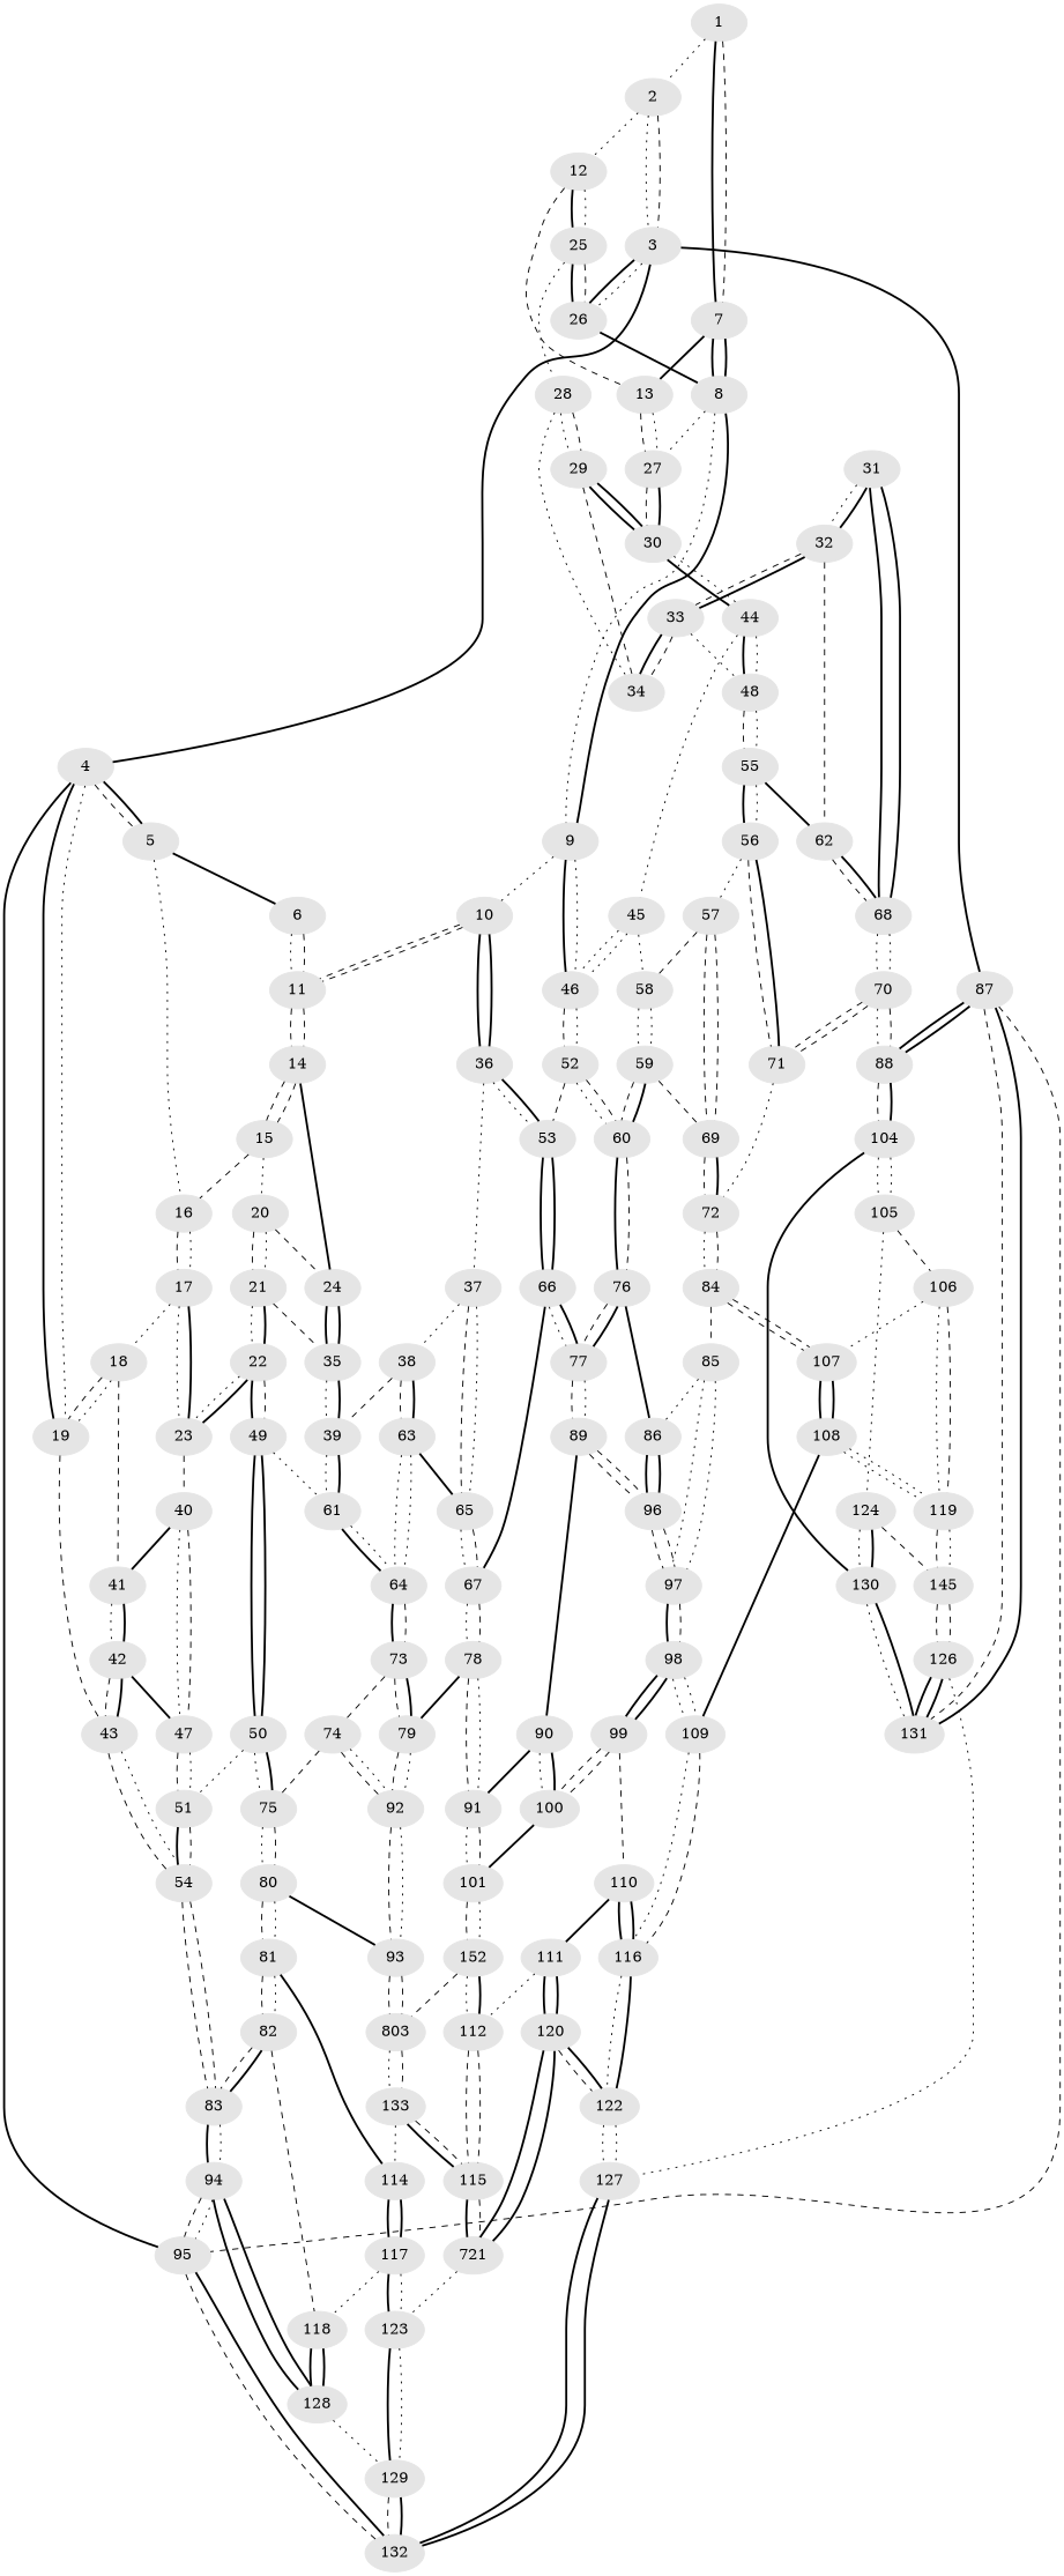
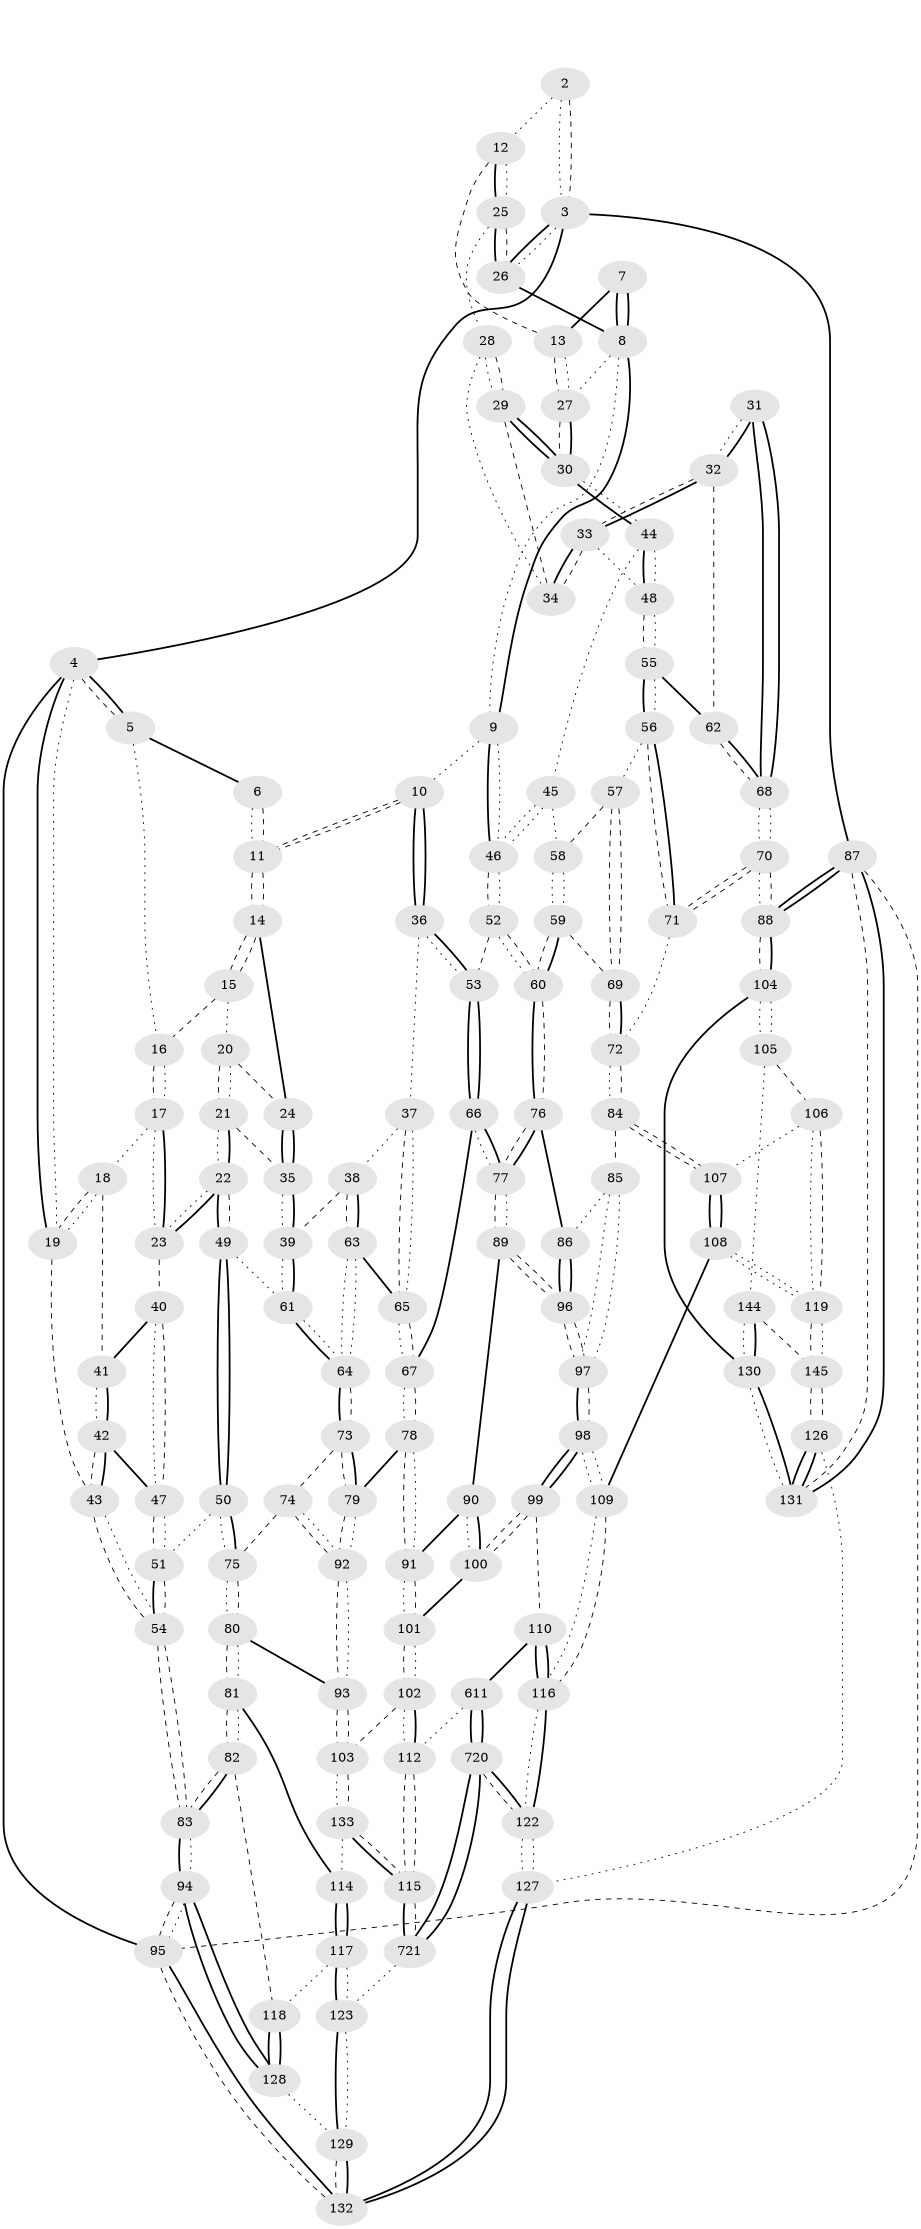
  graph {
    node [color=gray90 style=filled]
    edge [style=bold]
-   1
    2
    7
    3
    12
    8
    13
    4
    26
    87
    25
    5
    19
    95
    88
    131
    6
    16
    43
    132
    11
    17
    14
    9
    27
    10
    46
    30
    36
    52
    37
    53
    15
    24
    28
    20
    35
    21
    18
    23
    41
    40
    42
    54
    22
    49
    39
    61
    50
    47
    29
    34
    31
    32
    68
    44
    48
    45
    33
    62
    70
    55
    38
    65
    66
    63
    67
    64
    51
    83
    58
    59
    60
    56
    75
    80
    76
    77
    94
    57
    71
    69
    72
    86
    73
    74
    79
    78
    89
    91
    84
    104
    85
    107
    92
    93
    81
    96
    90
    101
    82
    114
-   103 [label=803]
+   103
    118
    117
    128
    97
    108
    98
    105
    130
    100
-   102 [label=152]
+   102
    n114 [label=133]
    129
    99
    109
    110
    116
-   111
+   111 [label=611]
    112
    115
    106
-   124
+   124 [label=144]
    119
    n126 [label=145]
    122
-   120
+   120 [label=720]
    n129 [label=721]
    123
    127
    126
-   1 -- 2 [style=dotted]
-   1 -- 7
-   1 -- 7 [style=dashed]
    2 -- 3 [style=dotted]
    2 -- 3 [style=dashed]
    2 -- 12 [style=dotted]
    7 -- 8
    7 -- 8
    7 -- 13
    3 -- 4
    3 -- 26
    3 -- 26 [style=dotted]
    3 -- 87
    12 -- 13 [style=dashed]
    12 -- 25
    12 -- 25 [style=dotted]
    8 -- 9 [style=dotted]
    8 -- 9
    8 -- 27 [style=dotted]
    13 -- 27 [style=dashed]
    13 -- 27 [style=dotted]
    4 -- 5 [style=dashed]
    4 -- 5
    4 -- 19
    4 -- 19 [style=dotted]
    4 -- 95
    26 -- 8
    87 -- 95 [style=dashed]
    87 -- 88
    87 -- 88
    87 -- 131 [style=dashed]
    87 -- 131
    25 -- 26
    25 -- 26 [style=dashed]
    25 -- 28 [style=dotted]
    5 -- 6
    5 -- 16 [style=dotted]
    19 -- 43 [style=dashed]
    95 -- 132 [style=dashed]
    95 -- 132
    88 -- 104 [style=dashed]
    88 -- 104
    6 -- 11 [style=dotted]
    6 -- 11 [style=dashed]
    16 -- 17 [style=dashed]
    16 -- 17 [style=dotted]
    43 -- 54 [style=dashed]
    43 -- 54 [style=dotted]
    11 -- 14 [style=dashed]
    11 -- 14 [style=dashed]
    17 -- 18 [style=dotted]
    17 -- 23 [style=dotted]
    17 -- 23
    14 -- 15 [style=dashed]
    14 -- 15 [style=dashed]
    14 -- 24
    9 -- 10 [style=dotted]
    9 -- 46
    9 -- 46 [style=dotted]
    27 -- 30 [style=dashed]
    27 -- 30
    10 -- 11 [style=dashed]
    10 -- 11 [style=dashed]
    10 -- 36
    10 -- 36
    46 -- 52 [style=dashed]
    46 -- 52 [style=dotted]
    30 -- 44
    30 -- 44 [style=dotted]
    36 -- 37 [style=dotted]
    36 -- 53 [style=dotted]
    36 -- 53
    52 -- 53 [style=dashed]
    52 -- 60 [style=dotted]
    52 -- 60 [style=dashed]
    37 -- 38 [style=dotted]
    37 -- 65 [style=dashed]
    37 -- 65 [style=dotted]
    53 -- 66
    53 -- 66
    15 -- 16 [style=dashed]
    15 -- 20 [style=dotted]
    24 -- 35
    24 -- 35
    28 -- 29 [style=dotted]
    28 -- 29 [style=dashed]
    28 -- 34 [style=dotted]
    20 -- 24 [style=dashed]
    20 -- 21 [style=dashed]
    20 -- 21 [style=dotted]
    35 -- 39 [style=dotted]
    35 -- 39
    21 -- 35 [style=dashed]
    21 -- 22 [style=dotted]
    21 -- 22
    18 -- 19 [style=dashed]
    18 -- 19 [style=dotted]
    18 -- 41 [style=dashed]
    23 -- 40 [style=dashed]
    41 -- 42 [style=dotted]
    41 -- 42
    40 -- 41
    40 -- 47 [style=dotted]
    40 -- 47 [style=dashed]
    42 -- 43 [style=dashed]
    42 -- 43
    42 -- 47
    54 -- 83 [style=dashed]
    54 -- 83 [style=dashed]
    22 -- 23 [style=dotted]
    22 -- 23
    22 -- 49
    22 -- 49 [style=dashed]
    49 -- 61 [style=dotted]
    49 -- 50
    49 -- 50
    39 -- 61 [style=dotted]
    39 -- 61
    61 -- 64
    61 -- 64 [style=dotted]
    50 -- 51 [style=dotted]
    50 -- 75 [style=dotted]
    50 -- 75
    47 -- 51 [style=dashed]
    47 -- 51 [style=dotted]
    29 -- 30
    29 -- 30
    29 -- 34 [style=dashed]
    31 -- 32 [style=dotted]
    31 -- 32
    31 -- 68
    31 -- 68
    32 -- 33 [style=dashed]
    32 -- 33
    32 -- 62 [style=dashed]
    68 -- 70 [style=dotted]
    68 -- 70 [style=dotted]
    44 -- 48
    44 -- 48 [style=dotted]
    44 -- 45 [style=dotted]
    48 -- 55 [style=dashed]
    48 -- 55 [style=dotted]
    45 -- 46 [style=dotted]
    45 -- 46 [style=dotted]
    45 -- 58 [style=dotted]
    33 -- 34
    33 -- 34 [style=dashed]
    33 -- 48 [style=dotted]
    62 -- 68 [style=dashed]
    62 -- 68
    70 -- 88 [style=dotted]
    70 -- 88 [style=dashed]
    70 -- 71 [style=dashed]
    70 -- 71 [style=dashed]
    55 -- 62
    55 -- 56
    55 -- 56 [style=dotted]
    38 -- 39 [style=dashed]
    38 -- 63 [style=dashed]
    38 -- 63
    65 -- 67 [style=dotted]
    65 -- 67 [style=dashed]
    66 -- 67
    66 -- 77 [style=dotted]
    66 -- 77
    63 -- 65
    63 -- 64 [style=dotted]
    63 -- 64 [style=dotted]
    67 -- 78 [style=dotted]
    67 -- 78 [style=dashed]
    64 -- 73
    64 -- 73 [style=dashed]
    51 -- 54
    51 -- 54 [style=dashed]
    83 -- 94
    83 -- 94 [style=dotted]
    58 -- 59 [style=dotted]
    58 -- 59 [style=dotted]
    59 -- 60 [style=dashed]
    59 -- 60
    59 -- 69 [style=dashed]
    60 -- 76
    60 -- 76 [style=dashed]
    56 -- 57 [style=dotted]
    56 -- 71 [style=dashed]
    56 -- 71
    75 -- 80 [style=dotted]
    75 -- 80 [style=dashed]
    80 -- 93
    80 -- 81 [style=dashed]
    80 -- 81 [style=dotted]
    76 -- 77 [style=dashed]
    76 -- 77
    76 -- 86
    77 -- 89 [style=dashed]
    77 -- 89 [style=dotted]
    94 -- 95 [style=dashed]
    94 -- 95 [style=dotted]
    94 -- 128
    94 -- 128
    57 -- 58 [style=dashed]
    57 -- 69 [style=dashed]
    57 -- 69 [style=dashed]
    71 -- 72 [style=dotted]
    69 -- 72 [style=dashed]
    69 -- 72
    72 -- 84 [style=dotted]
    72 -- 84 [style=dashed]
    86 -- 96
    86 -- 96
    73 -- 74 [style=dashed]
    73 -- 79 [style=dashed]
    73 -- 79
    74 -- 75 [style=dashed]
    74 -- 92 [style=dashed]
    74 -- 92 [style=dotted]
    79 -- 92 [style=dashed]
    79 -- 92 [style=dotted]
    78 -- 79
    78 -- 91 [style=dashed]
    78 -- 91 [style=dotted]
    89 -- 96 [style=dashed]
    89 -- 96 [style=dashed]
    89 -- 90
    91 -- 101 [style=dotted]
    91 -- 101 [style=dashed]
    84 -- 85 [style=dashed]
    84 -- 107 [style=dashed]
    84 -- 107 [style=dashed]
    104 -- 105 [style=dotted]
    104 -- 105 [style=dotted]
    104 -- 130
    85 -- 86 [style=dotted]
    85 -- 97 [style=dotted]
    85 -- 97 [style=dotted]
    107 -- 108
    107 -- 108
    92 -- 93 [style=dashed]
    92 -- 93 [style=dotted]
    93 -- 103 [style=dashed]
    93 -- 103 [style=dashed]
    81 -- 82 [style=dashed]
    81 -- 82 [style=dotted]
    81 -- 114
    96 -- 97 [style=dashed]
    96 -- 97 [style=dashed]
    90 -- 91
    90 -- 100 [style=dotted]
    90 -- 100
    101 -- 102 [style=dashed]
    101 -- 102 [style=dotted]
    82 -- 83 [style=dashed]
    82 -- 83
    82 -- 118 [style=dashed]
    114 -- 117
    114 -- 117
    103 -- n114 [style=dotted]
    103 -- n114 [style=dashed]
    118 -- 128
    118 -- 128
    117 -- 118 [style=dotted]
    117 -- 123
    117 -- 123 [style=dotted]
    128 -- 129 [style=dotted]
    97 -- 98
    97 -- 98 [style=dashed]
    108 -- 109
    108 -- 119 [style=dotted]
    108 -- 119 [style=dotted]
    98 -- 99
    98 -- 99
    98 -- 109 [style=dotted]
    98 -- 109 [style=dotted]
    105 -- 106 [style=dashed]
    105 -- 124 [style=dotted]
    130 -- 131 [style=dotted]
    130 -- 131
    100 -- 101
    102 -- 103 [style=dashed]
    102 -- 112 [style=dotted]
    102 -- 112
    n114 -- 114 [style=dotted]
    n114 -- 115
    n114 -- 115 [style=dashed]
    129 -- 132 [style=dashed]
    129 -- 132
    99 -- 100 [style=dashed]
    99 -- 100 [style=dashed]
    99 -- 110 [style=dashed]
    109 -- 116 [style=dotted]
    109 -- 116 [style=dashed]
    110 -- 116
    110 -- 116
    110 -- 111
    116 -- 122 [style=dotted]
    116 -- 122
    111 -- 112 [style=dotted]
    111 -- 120
    111 -- 120
    112 -- 115 [style=dashed]
    112 -- 115 [style=dashed]
    115 -- n129
    115 -- n129 [style=dashed]
    106 -- 107 [style=dotted]
    106 -- 119 [style=dotted]
    106 -- 119 [style=dashed]
    124 -- 130 [style=dotted]
    124 -- 130
    124 -- n126 [style=dashed]
    119 -- n126 [style=dashed]
    119 -- n126 [style=dotted]
    n126 -- 126 [style=dashed]
    n126 -- 126 [style=dashed]
    122 -- 127 [style=dotted]
    122 -- 127 [style=dotted]
    120 -- 122 [style=dashed]
    120 -- 122
    120 -- n129
    120 -- n129
    n129 -- 123 [style=dotted]
    123 -- 129
    123 -- 129 [style=dotted]
    127 -- 132
    127 -- 132
    126 -- 131
    126 -- 131
    126 -- 127 [style=dotted]
  }
